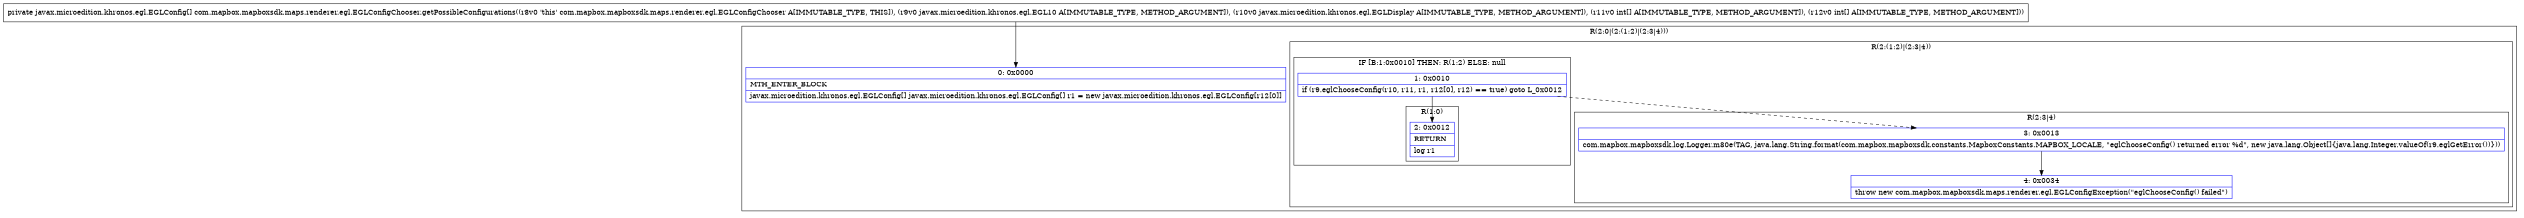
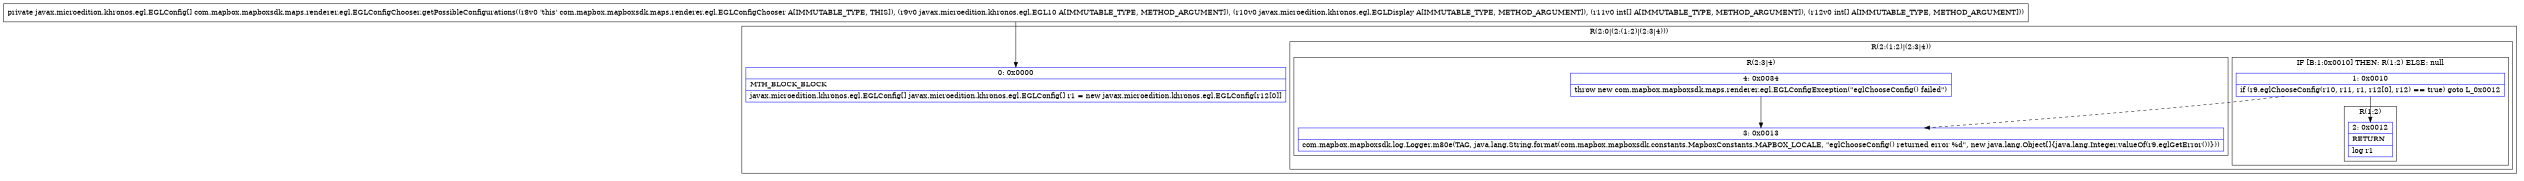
  digraph {
    node [color=blue shape=record]
    n1 [label="{2\:\ 0x0012|RETURN\l|log r1\l}"]
    n2 [label="{1\:\ 0x0010|if (r9.eglChooseConfig(r10, r11, r1, r12[0], r12) == true) goto L_0x0012\l}"]
    n3 [label="{3\:\ 0x0013|com.mapbox.mapboxsdk.log.Logger.m80e(TAG, java.lang.String.format(com.mapbox.mapboxsdk.constants.MapboxConstants.MAPBOX_LOCALE, \"eglChooseConfig() returned error %d\", new java.lang.Object[]\{java.lang.Integer.valueOf(r9.eglGetError())\}))\l}"]
    n4 [label="{4\:\ 0x0034|throw new com.mapbox.mapboxsdk.maps.renderer.egl.EGLConfigException(\"eglChooseConfig() failed\")\l}"]
-   n5 [label="{0\:\ 0x0000|MTH_ENTER_BLOCK\l|javax.microedition.khronos.egl.EGLConfig[] javax.microedition.khronos.egl.EGLConfig[] r1 = new javax.microedition.khronos.egl.EGLConfig[r12[0]]\l}"]
+   n5 [label="{0\:\ 0x0000|MTH_BLOCK_BLOCK\l|javax.microedition.khronos.egl.EGLConfig[] javax.microedition.khronos.egl.EGLConfig[] r1 = new javax.microedition.khronos.egl.EGLConfig[r12[0]]\l}"]
    n6 [label="{private javax.microedition.khronos.egl.EGLConfig[] com.mapbox.mapboxsdk.maps.renderer.egl.EGLConfigChooser.getPossibleConfigurations((r8v0 'this' com.mapbox.mapboxsdk.maps.renderer.egl.EGLConfigChooser A[IMMUTABLE_TYPE, THIS]), (r9v0 javax.microedition.khronos.egl.EGL10 A[IMMUTABLE_TYPE, METHOD_ARGUMENT]), (r10v0 javax.microedition.khronos.egl.EGLDisplay A[IMMUTABLE_TYPE, METHOD_ARGUMENT]), (r11v0 int[] A[IMMUTABLE_TYPE, METHOD_ARGUMENT]), (r12v0 int[] A[IMMUTABLE_TYPE, METHOD_ARGUMENT])) }" color=""]
    subgraph cluster_1 {
      label="R(2:0|(2:(1:2)|(2:3|4)))"
      n5
      subgraph cluster_2 {
        label="R(2:(1:2)|(2:3|4))"
        subgraph cluster_3 {
          label="IF [B:1:0x0010] THEN: R(1:2) ELSE: null"
          n2
          subgraph cluster_4 {
-           label="R(1:0)"
+           label="R(1:2)"
            n1
          }
        }
        subgraph cluster_5 {
          label="R(2:3|4)"
          n3
          n4
        }
      }
    }
    n2 -> n1
    n2 -> n3 [style=dashed]
-   n3 -> n4
+   n4 -> n3
    n6 -> n5
  }
